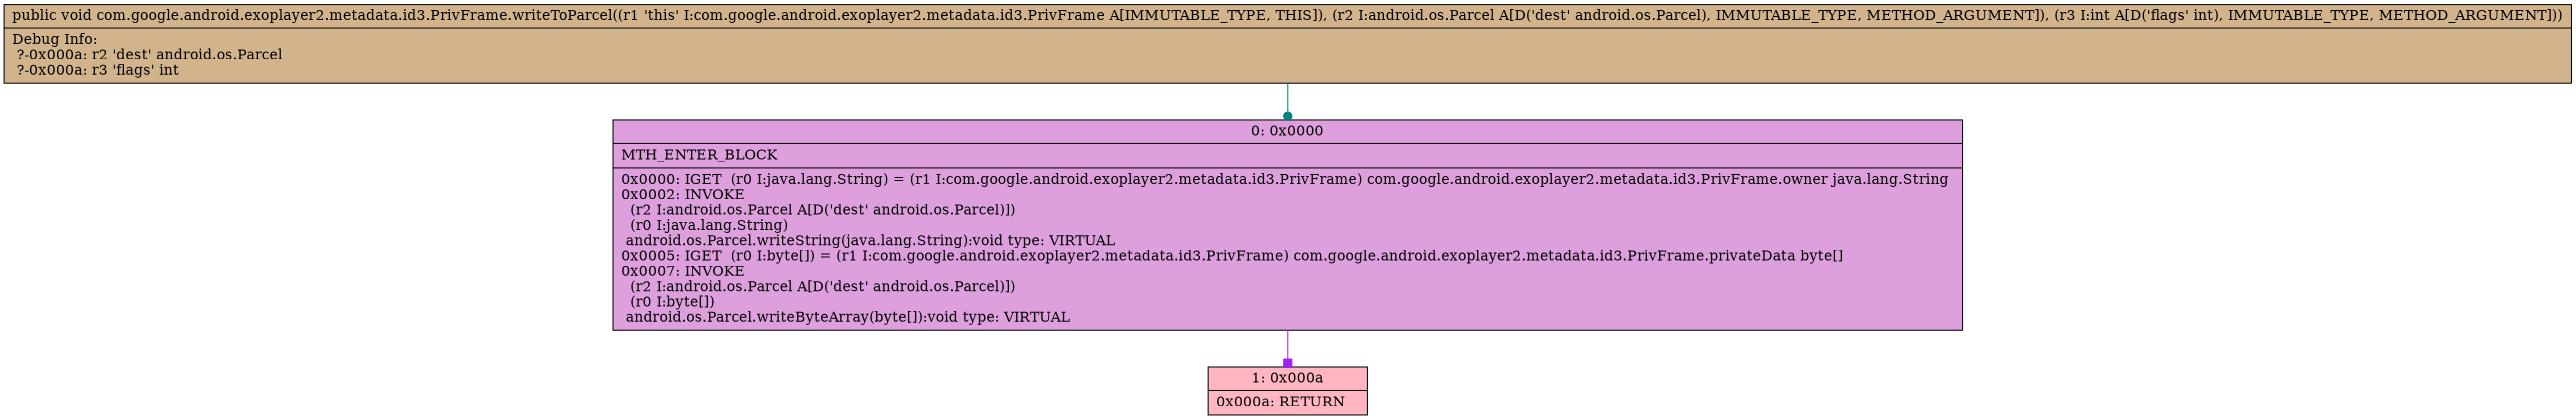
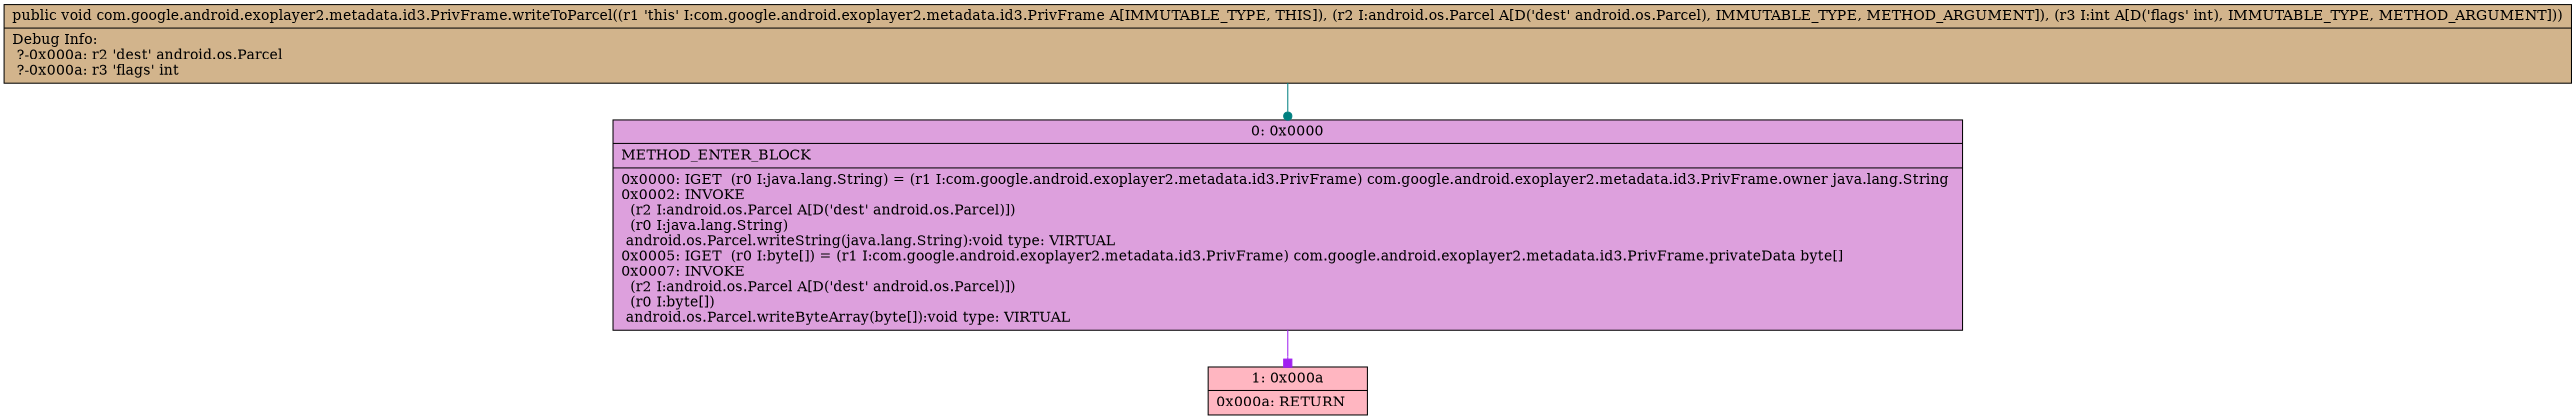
  digraph {
    node [shape=record style=filled]
    edge [style=solid]
-   n1 [label="{0\:\ 0x0000|MTH_ENTER_BLOCK\l|0x0000: IGET  (r0 I:java.lang.String) = (r1 I:com.google.android.exoplayer2.metadata.id3.PrivFrame) com.google.android.exoplayer2.metadata.id3.PrivFrame.owner java.lang.String \l0x0002: INVOKE  \l  (r2 I:android.os.Parcel A[D('dest' android.os.Parcel)])\l  (r0 I:java.lang.String)\l android.os.Parcel.writeString(java.lang.String):void type: VIRTUAL \l0x0005: IGET  (r0 I:byte[]) = (r1 I:com.google.android.exoplayer2.metadata.id3.PrivFrame) com.google.android.exoplayer2.metadata.id3.PrivFrame.privateData byte[] \l0x0007: INVOKE  \l  (r2 I:android.os.Parcel A[D('dest' android.os.Parcel)])\l  (r0 I:byte[])\l android.os.Parcel.writeByteArray(byte[]):void type: VIRTUAL \l}" fillcolor=plum]
+   n1 [label="{0\:\ 0x0000|METHOD_ENTER_BLOCK\l|0x0000: IGET  (r0 I:java.lang.String) = (r1 I:com.google.android.exoplayer2.metadata.id3.PrivFrame) com.google.android.exoplayer2.metadata.id3.PrivFrame.owner java.lang.String \l0x0002: INVOKE  \l  (r2 I:android.os.Parcel A[D('dest' android.os.Parcel)])\l  (r0 I:java.lang.String)\l android.os.Parcel.writeString(java.lang.String):void type: VIRTUAL \l0x0005: IGET  (r0 I:byte[]) = (r1 I:com.google.android.exoplayer2.metadata.id3.PrivFrame) com.google.android.exoplayer2.metadata.id3.PrivFrame.privateData byte[] \l0x0007: INVOKE  \l  (r2 I:android.os.Parcel A[D('dest' android.os.Parcel)])\l  (r0 I:byte[])\l android.os.Parcel.writeByteArray(byte[]):void type: VIRTUAL \l}" fillcolor=plum]
    n2 [label="{1\:\ 0x000a|0x000a: RETURN   \l}" fillcolor=lightpink]
    n3 [label="{public void com.google.android.exoplayer2.metadata.id3.PrivFrame.writeToParcel((r1 'this' I:com.google.android.exoplayer2.metadata.id3.PrivFrame A[IMMUTABLE_TYPE, THIS]), (r2 I:android.os.Parcel A[D('dest' android.os.Parcel), IMMUTABLE_TYPE, METHOD_ARGUMENT]), (r3 I:int A[D('flags' int), IMMUTABLE_TYPE, METHOD_ARGUMENT]))  | Debug Info:\l  ?\-0x000a: r2 'dest' android.os.Parcel\l  ?\-0x000a: r3 'flags' int\l}" fillcolor=tan]
    n1 -> n2 [color=purple arrowhead=box]
    n3 -> n1 [color=teal arrowhead=dot]
  }
